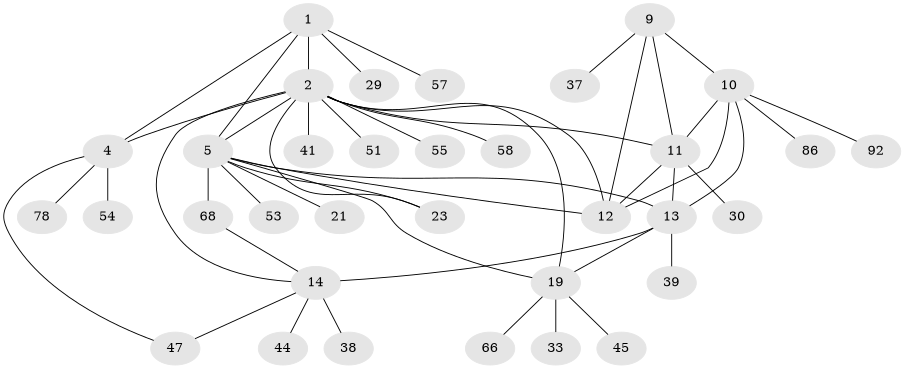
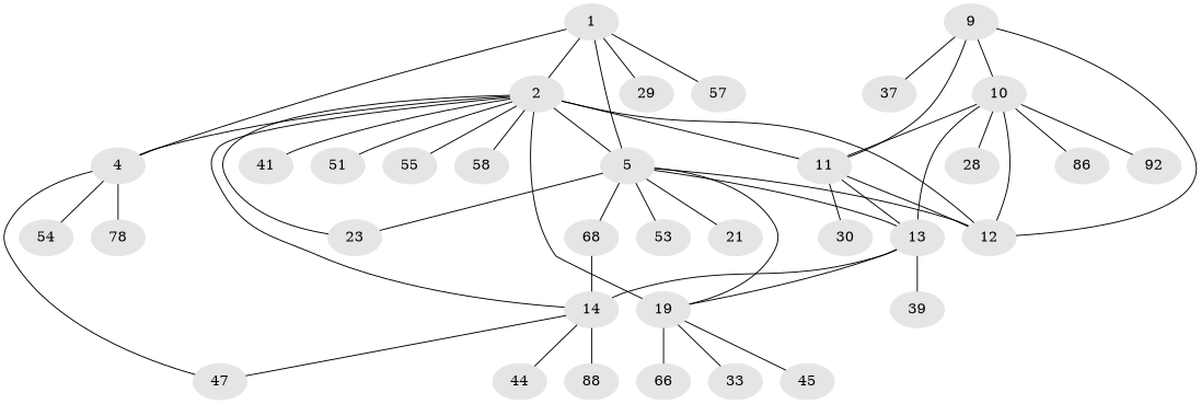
  graph {
    node [color=gray90 style=filled]
    1 [super="+56+63"]
    2 [super="+17+3"]
    4 [super="+31"]
    5 [super="+48+6+8"]
    29 [super="+83"]
    57
    11 [super="+70"]
    12
    14 [super="+16+50"]
    19 [super="+20+35+46+77+91+80"]
    23
    41
    51
    55 [super="+75"]
    58
    47
    54
    78
    13 [super="+15+74+67+85+32"]
    21
    53
    68
    30 [super="+72"]
-   38
+   38 [label=88]
    44 [super="+81+71"]
    n26 [label=66]
    n27 [label=33]
    45 [super="+59"]
    39
    9 [super="+33+27"]
    10 [super="+25"]
    37
+   28
    86
    92
    1 -- 2 [weight=2]
    1 -- 4
    1 -- 5 [weight=2]
    1 -- 29
    1 -- 57
    2 -- 4 [weight=2]
    2 -- 5 [weight=2]
    2 -- 11
    2 -- 12
    2 -- 14
    2 -- 19 [weight=4]
    2 -- 23
    2 -- 41
    2 -- 51
    2 -- 55
    2 -- 58
    4 -- 47
    4 -- 54
    4 -- 78
    5 -- 12 [weight=2]
    5 -- 19
    5 -- 23
    5 -- 13
    5 -- 21
    5 -- 53
    5 -- 68
    11 -- 12
    11 -- 13
    11 -- 30
    14 -- 47
    14 -- 38
    14 -- 44
    19 -- n26
    19 -- n27
    19 -- 45
    13 -- 14 [weight=4]
    13 -- 19
    13 -- 39
    68 -- 14 [weight=2]
    9 -- 11
    9 -- 12
    9 -- 10
    9 -- 37
    10 -- 11
    10 -- 12
    10 -- 13
+   10 -- 28
    10 -- 86
    10 -- 92
  }
